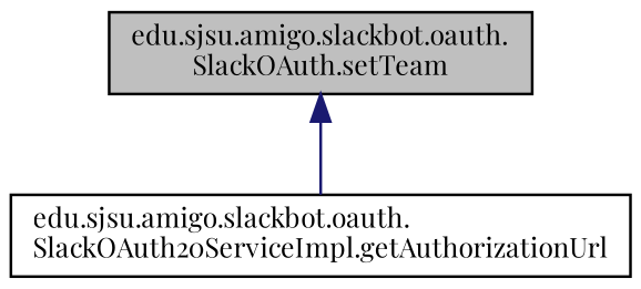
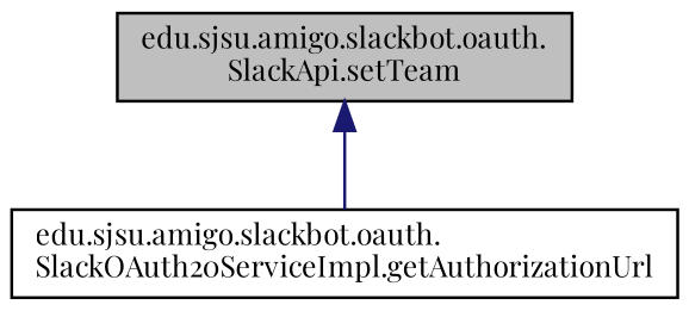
  digraph {
    rankdir=TB
    fontname="Playfair Display"
    node [color=black fontname="Playfair Display" fontsize=10 shape=record style=filled]
-   n1 [fillcolor=grey75 fontcolor=black height=0.2 label="edu.sjsu.amigo.slackbot.oauth.\lSlackOAuth.setTeam" width=0.4]
+   n1 [fillcolor=grey75 fontcolor=black height=0.2 label="edu.sjsu.amigo.slackbot.oauth.\lSlackApi.setTeam" width=0.4]
    n2 [fillcolor=white height=0.2 label="edu.sjsu.amigo.slackbot.oauth.\lSlackOAuth20ServiceImpl.getAuthorizationUrl" width=0.4]
    n1 -> n2 [color=midnightblue dir=back fontname="Playfair Display" fontsize=10 labelfontname=Helvetica labelfontsize=10 style=solid]
  }
